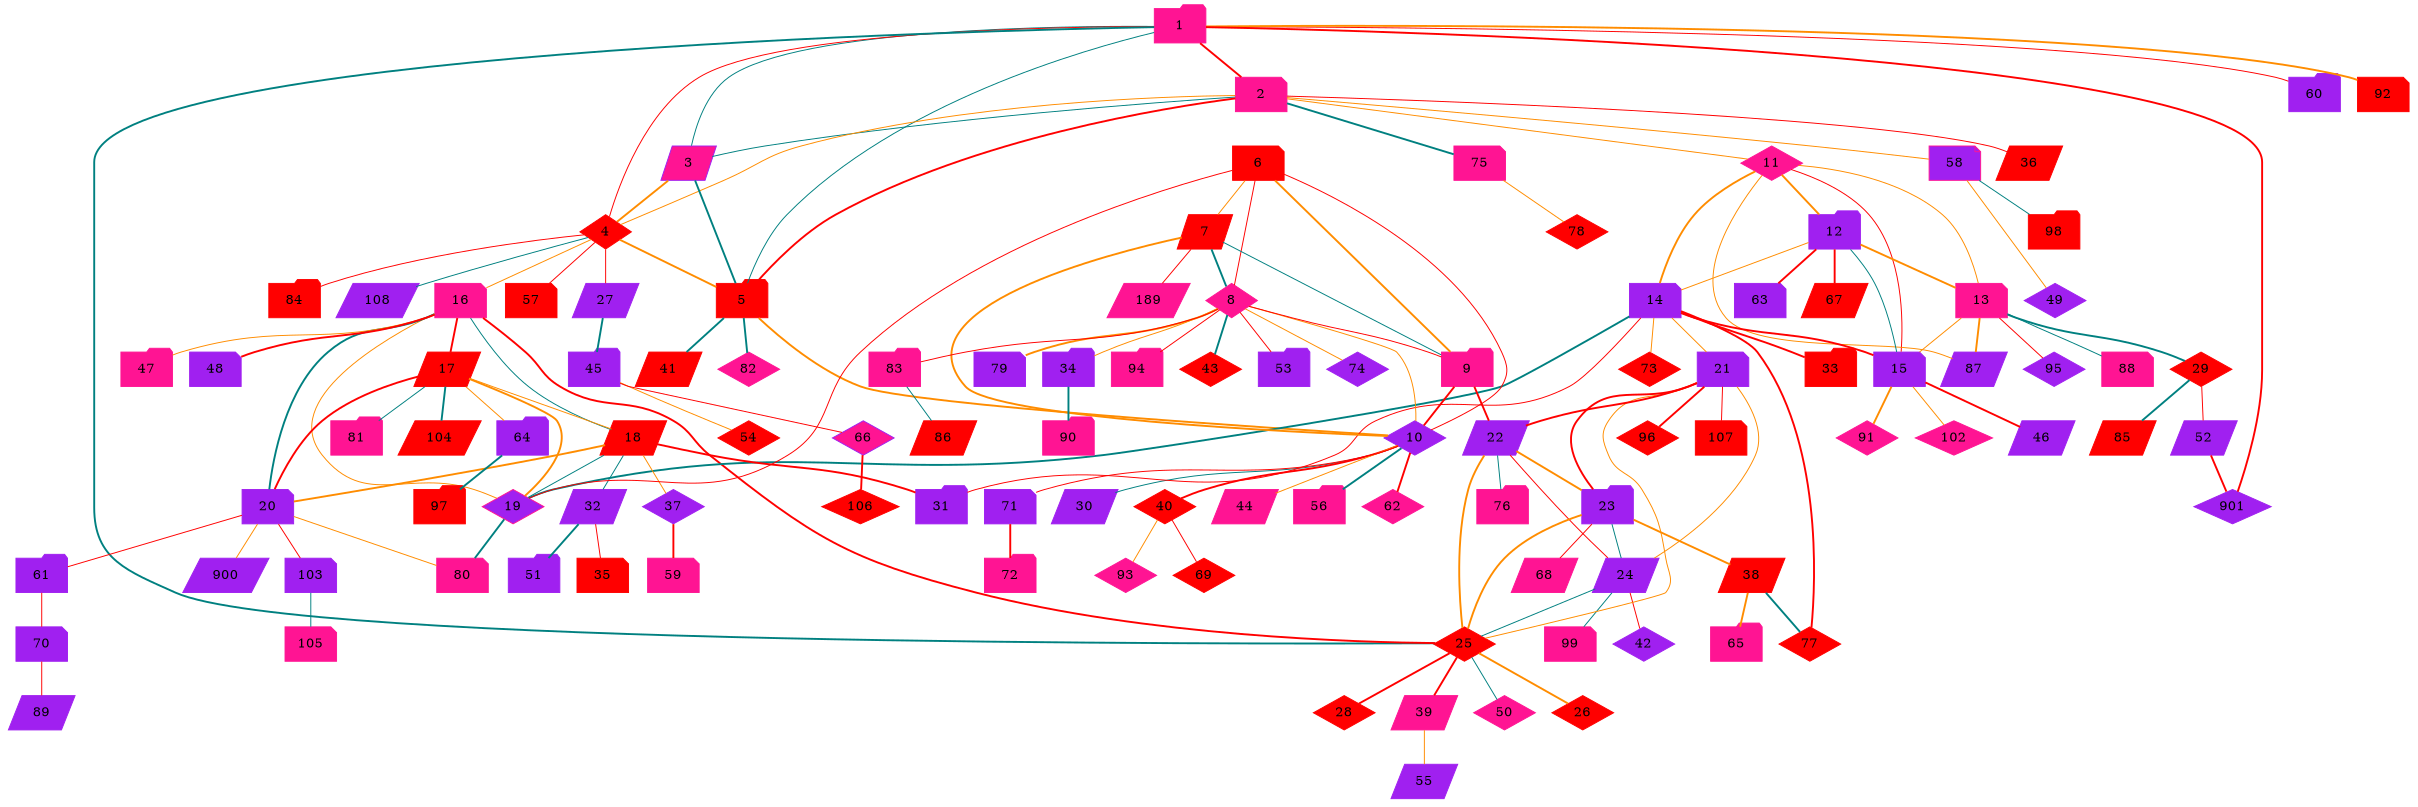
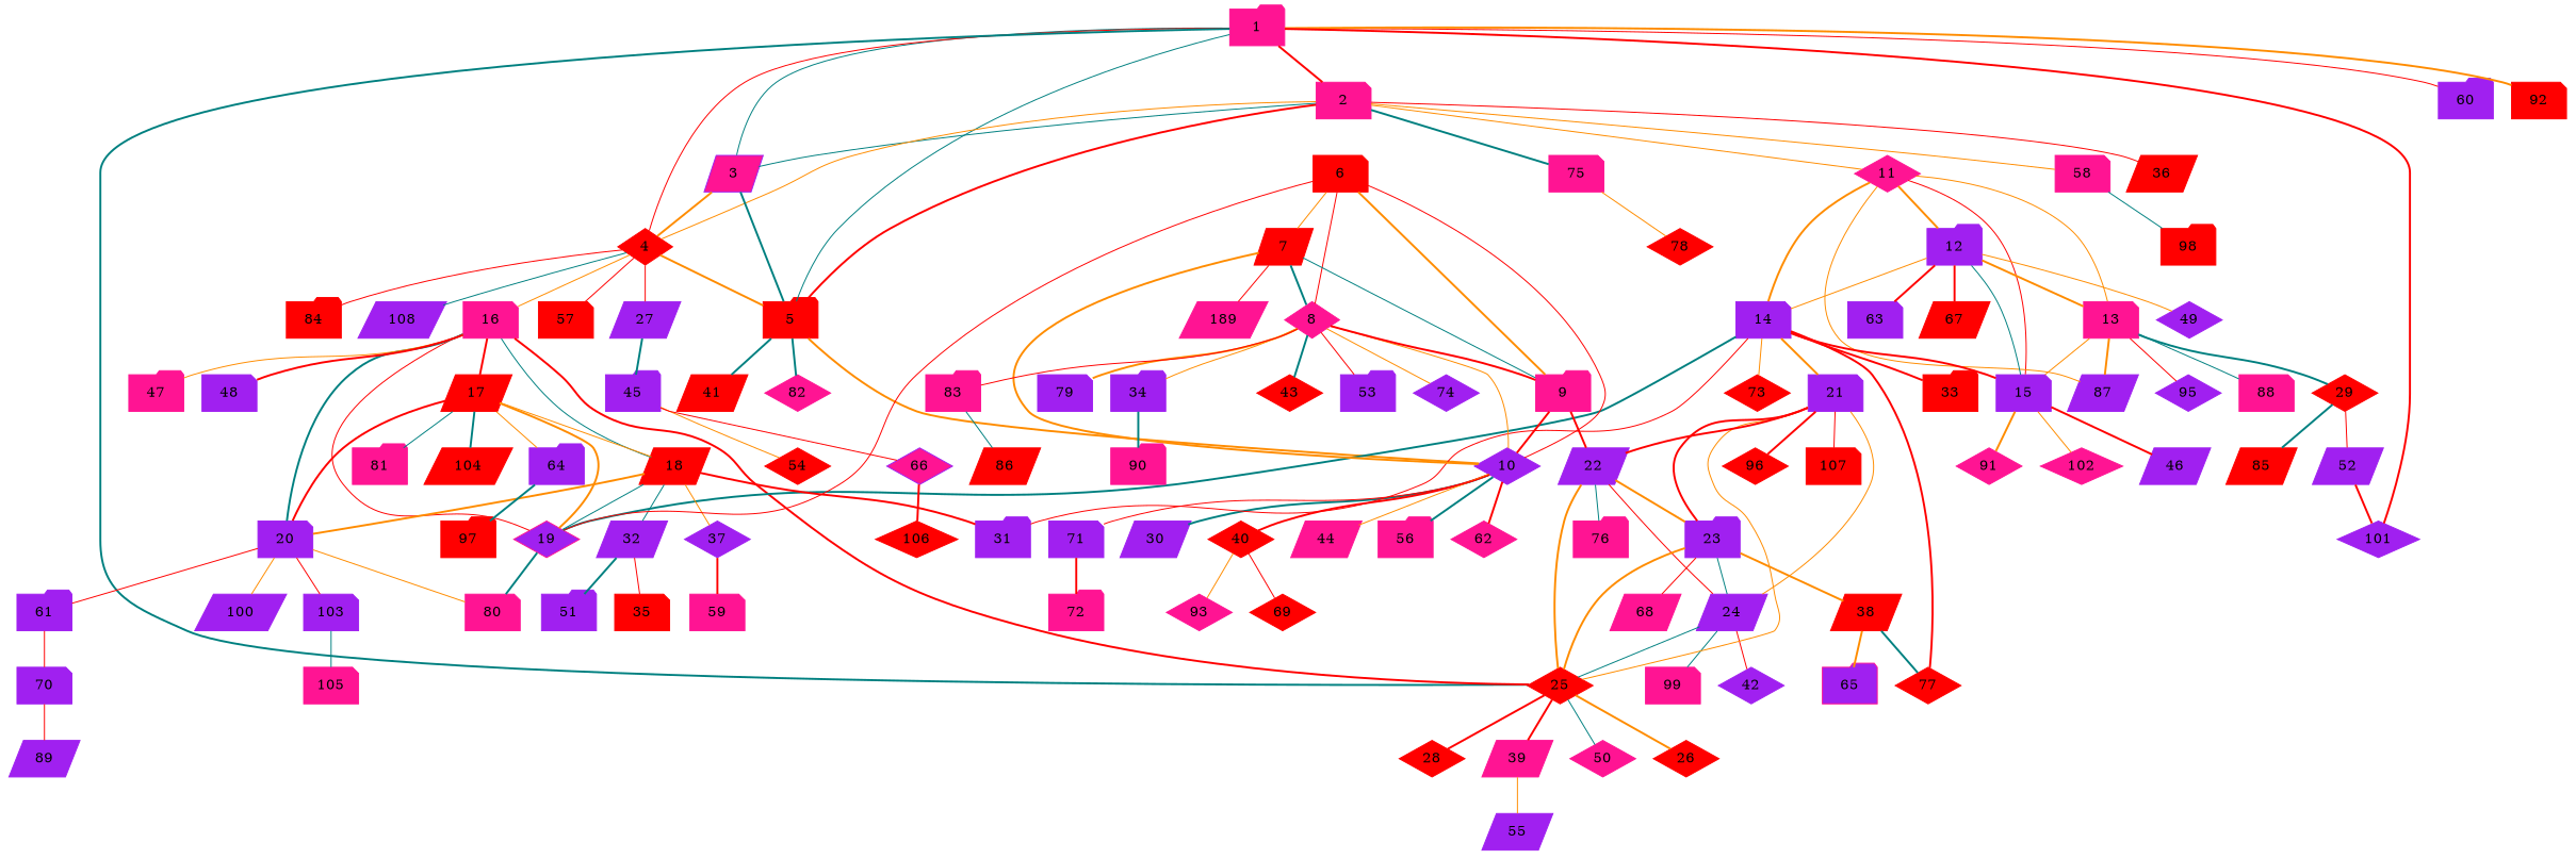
  graph {
    node [color=purple shape=diamond style=filled]
    edge [color=red style=solid]
    1 [color=deeppink shape=folder]
    2 [color=deeppink shape=note]
    3 [fillcolor=deeppink shape=parallelogram]
    4 [color=red]
    5 [color=red shape=folder]
    25 [color=red]
    60 [shape=folder]
    92 [color=red shape=note]
-   101 [label=901]
+   101
    11 [color=deeppink]
    36 [color=red shape=parallelogram]
-   58 [color=deeppink shape=note fillcolor=purple]
+   58 [color=deeppink shape=note]
    75 [color=deeppink shape=note]
    16 [color=deeppink shape=note]
    27 [shape=parallelogram]
    57 [color=red shape=note]
    84 [color=red shape=folder]
    108 [shape=parallelogram]
    10
    41 [color=red shape=parallelogram]
    82 [color=deeppink]
    26 [color=red]
    28 [color=red]
    39 [color=deeppink shape=parallelogram]
    50 [color=deeppink]
    12 [shape=folder]
    13 [color=deeppink shape=note]
    14 [shape=note]
    15 [shape=note]
    87 [shape=parallelogram]
    98 [color=red shape=folder]
    78 [color=red]
    19 [color=deeppink fillcolor=purple]
    17 [color=red shape=parallelogram]
    18 [color=red shape=parallelogram]
    20 [shape=note]
    47 [color=deeppink shape=folder]
    48 [shape=note]
    45 [shape=folder]
    30 [shape=parallelogram]
    40 [color=red]
    44 [color=deeppink shape=parallelogram]
    56 [color=deeppink shape=folder]
    62 [color=deeppink]
    71 [shape=note]
    6 [color=red shape=note]
    7 [color=red shape=parallelogram]
    8 [color=deeppink]
    9 [color=deeppink shape=folder]
    n50 [color=deeppink label=189 shape=parallelogram]
    34 [shape=folder]
    43 [color=red]
    53 [shape=folder]
    74
    79 [shape=note]
    83 [color=deeppink shape=folder]
-   94 [color=deeppink shape=folder]
    22 [shape=parallelogram]
    80 [color=deeppink shape=note]
    90 [color=deeppink shape=folder]
    86 [color=red shape=parallelogram]
    23 [shape=folder]
    24 [shape=parallelogram]
    76 [color=deeppink shape=folder]
    69 [color=red]
    93 [color=deeppink]
    72 [color=deeppink shape=folder]
    49
    63 [shape=note]
    67 [color=red shape=parallelogram]
    29 [color=red]
    88 [color=deeppink shape=note]
    95
    21 [shape=note]
    31 [shape=folder]
    33 [color=red shape=folder]
    73 [color=red]
    77 [color=red]
    46 [shape=parallelogram]
    91 [color=deeppink]
    102 [color=deeppink]
    52 [shape=parallelogram]
    85 [color=red shape=parallelogram]
    96 [color=red]
    107 [color=red shape=note]
    64 [shape=folder]
    81 [color=deeppink shape=folder]
    104 [color=red shape=parallelogram]
    32 [shape=parallelogram]
    37
    61 [shape=folder]
-   100 [shape=parallelogram label=900]
+   100 [shape=parallelogram]
    103 [shape=note]
    97 [color=red shape=folder]
    35 [color=red shape=note]
    51 [shape=folder]
    59 [color=deeppink shape=note]
    70 [shape=note]
    105 [color=deeppink shape=note]
    38 [color=red shape=parallelogram]
    68 [color=deeppink shape=parallelogram]
    42
    99 [color=deeppink shape=note]
-   65 [color=deeppink shape=folder]
+   65 [color=deeppink shape=folder fillcolor=purple]
    55 [shape=parallelogram]
    54 [color=red]
    66 [fillcolor=deeppink]
    106 [color=red]
    89 [shape=parallelogram]
    1 -- 2 [style=bold]
    1 -- 3 [color=teal]
    1 -- 4
    1 -- 5 [color=teal]
    1 -- 25 [color=teal style=bold]
    1 -- 60
    1 -- 92 [color=darkorange style=bold]
    1 -- 101 [style=bold]
    2 -- 3 [color=teal]
    2 -- 4 [color=darkorange]
    2 -- 5 [style=bold]
    2 -- 11 [color=darkorange]
    2 -- 36
    2 -- 58 [color=darkorange]
    2 -- 75 [color=teal style=bold]
    3 -- 4 [color=darkorange style=bold]
    3 -- 5 [color=teal style=bold]
    4 -- 5 [color=darkorange style=bold]
    4 -- 16 [color=darkorange]
    4 -- 27
    4 -- 57
    4 -- 84
    4 -- 108 [color=teal]
    5 -- 10 [color=darkorange style=bold]
    5 -- 41 [color=teal style=bold]
    5 -- 82 [color=teal style=bold]
    25 -- 26 [color=darkorange style=bold]
    25 -- 28 [style=bold]
    25 -- 39 [style=bold]
    25 -- 50 [color=teal]
    11 -- 12 [color=darkorange style=bold]
    11 -- 13 [color=darkorange]
    11 -- 14 [color=darkorange style=bold]
    11 -- 15
    11 -- 87 [color=darkorange]
    58 -- 98 [color=teal]
    75 -- 78 [color=darkorange]
    16 -- 25 [style=bold]
-   16 -- 19 [color=darkorange]
+   16 -- 19
    16 -- 17 [style=bold]
    16 -- 18 [color=teal]
    16 -- 20 [color=teal style=bold]
    16 -- 47 [color=darkorange]
    16 -- 48 [style=bold]
    27 -- 45 [color=teal style=bold]
-   10 -- 30 [color=teal]
+   10 -- 30 [color=teal style=bold]
    10 -- 40 [style=bold]
    10 -- 44 [color=darkorange]
    10 -- 56 [color=teal style=bold]
    10 -- 62 [style=bold]
    10 -- 71
    39 -- 55 [color=darkorange]
    12 -- 13 [color=darkorange style=bold]
    12 -- 14 [color=darkorange]
    12 -- 15 [color=teal]
-   58 -- 49 [color=darkorange]
+   12 -- 49 [color=darkorange]
    12 -- 63 [style=bold]
    12 -- 67 [style=bold]
    13 -- 15 [color=darkorange]
    13 -- 87 [color=darkorange style=bold]
    13 -- 29 [color=teal style=bold]
    13 -- 88 [color=teal]
    13 -- 95
    14 -- 15 [style=bold]
    14 -- 19 [color=teal style=bold]
-   14 -- 21 [color=darkorange]
+   14 -- 21 [color=darkorange style=bold]
    14 -- 31
    14 -- 33 [style=bold]
    14 -- 73 [color=darkorange]
    14 -- 77 [style=bold]
    15 -- 46 [style=bold]
    15 -- 91 [color=darkorange style=bold]
    15 -- 102 [color=darkorange]
    19 -- 80 [color=teal style=bold]
    17 -- 19 [color=darkorange style=bold]
    17 -- 18 [color=darkorange]
    17 -- 20 [style=bold]
    17 -- 64 [color=darkorange]
    17 -- 81 [color=teal]
    17 -- 104 [color=teal style=bold]
    18 -- 19 [color=teal]
    18 -- 20 [color=darkorange style=bold]
    18 -- 31 [style=bold]
    18 -- 32 [color=teal]
    18 -- 37 [color=darkorange]
    20 -- 80 [color=darkorange]
    20 -- 61
    20 -- 100 [color=darkorange]
    20 -- 103
    45 -- 54 [color=darkorange]
    45 -- 66
    40 -- 69
    40 -- 93 [color=darkorange]
    71 -- 72 [style=bold]
    6 -- 10
    6 -- 19
    6 -- 7 [color=darkorange]
    6 -- 8
    6 -- 9 [color=darkorange style=bold]
    7 -- 10 [color=darkorange style=bold]
    7 -- 8 [color=teal style=bold]
    7 -- 9 [color=teal]
    7 -- n50
    8 -- 10 [color=darkorange]
-   8 -- 9
+   8 -- 9 [style=bold]
    8 -- 34 [color=darkorange]
    8 -- 43 [color=teal style=bold]
    8 -- 53
    8 -- 74 [color=darkorange]
    8 -- 79 [color=darkorange style=bold]
    8 -- 83
-   8 -- 94
    9 -- 10 [style=bold]
    9 -- 22 [style=bold]
    34 -- 90 [color=teal style=bold]
    83 -- 86 [color=teal]
    22 -- 25 [color=darkorange style=bold]
    22 -- 23 [color=darkorange style=bold]
    22 -- 24
    22 -- 76 [color=teal]
    23 -- 25 [color=darkorange style=bold]
    23 -- 24 [color=teal]
    23 -- 38 [color=darkorange style=bold]
    23 -- 68
    24 -- 25 [color=teal]
    24 -- 42
    24 -- 99 [color=teal]
    29 -- 52
    29 -- 85 [color=teal style=bold]
    21 -- 25 [color=darkorange]
    21 -- 22 [style=bold]
    21 -- 23 [style=bold]
    21 -- 24 [color=darkorange]
    21 -- 96 [style=bold]
    21 -- 107
    52 -- 101 [style=bold]
    64 -- 97 [color=teal style=bold]
    32 -- 35
    32 -- 51 [color=teal style=bold]
    37 -- 59 [style=bold]
    61 -- 70
    103 -- 105 [color=teal]
    70 -- 89
    38 -- 77 [color=teal style=bold]
    38 -- 65 [color=darkorange style=bold]
    66 -- 106 [style=bold]
  }
